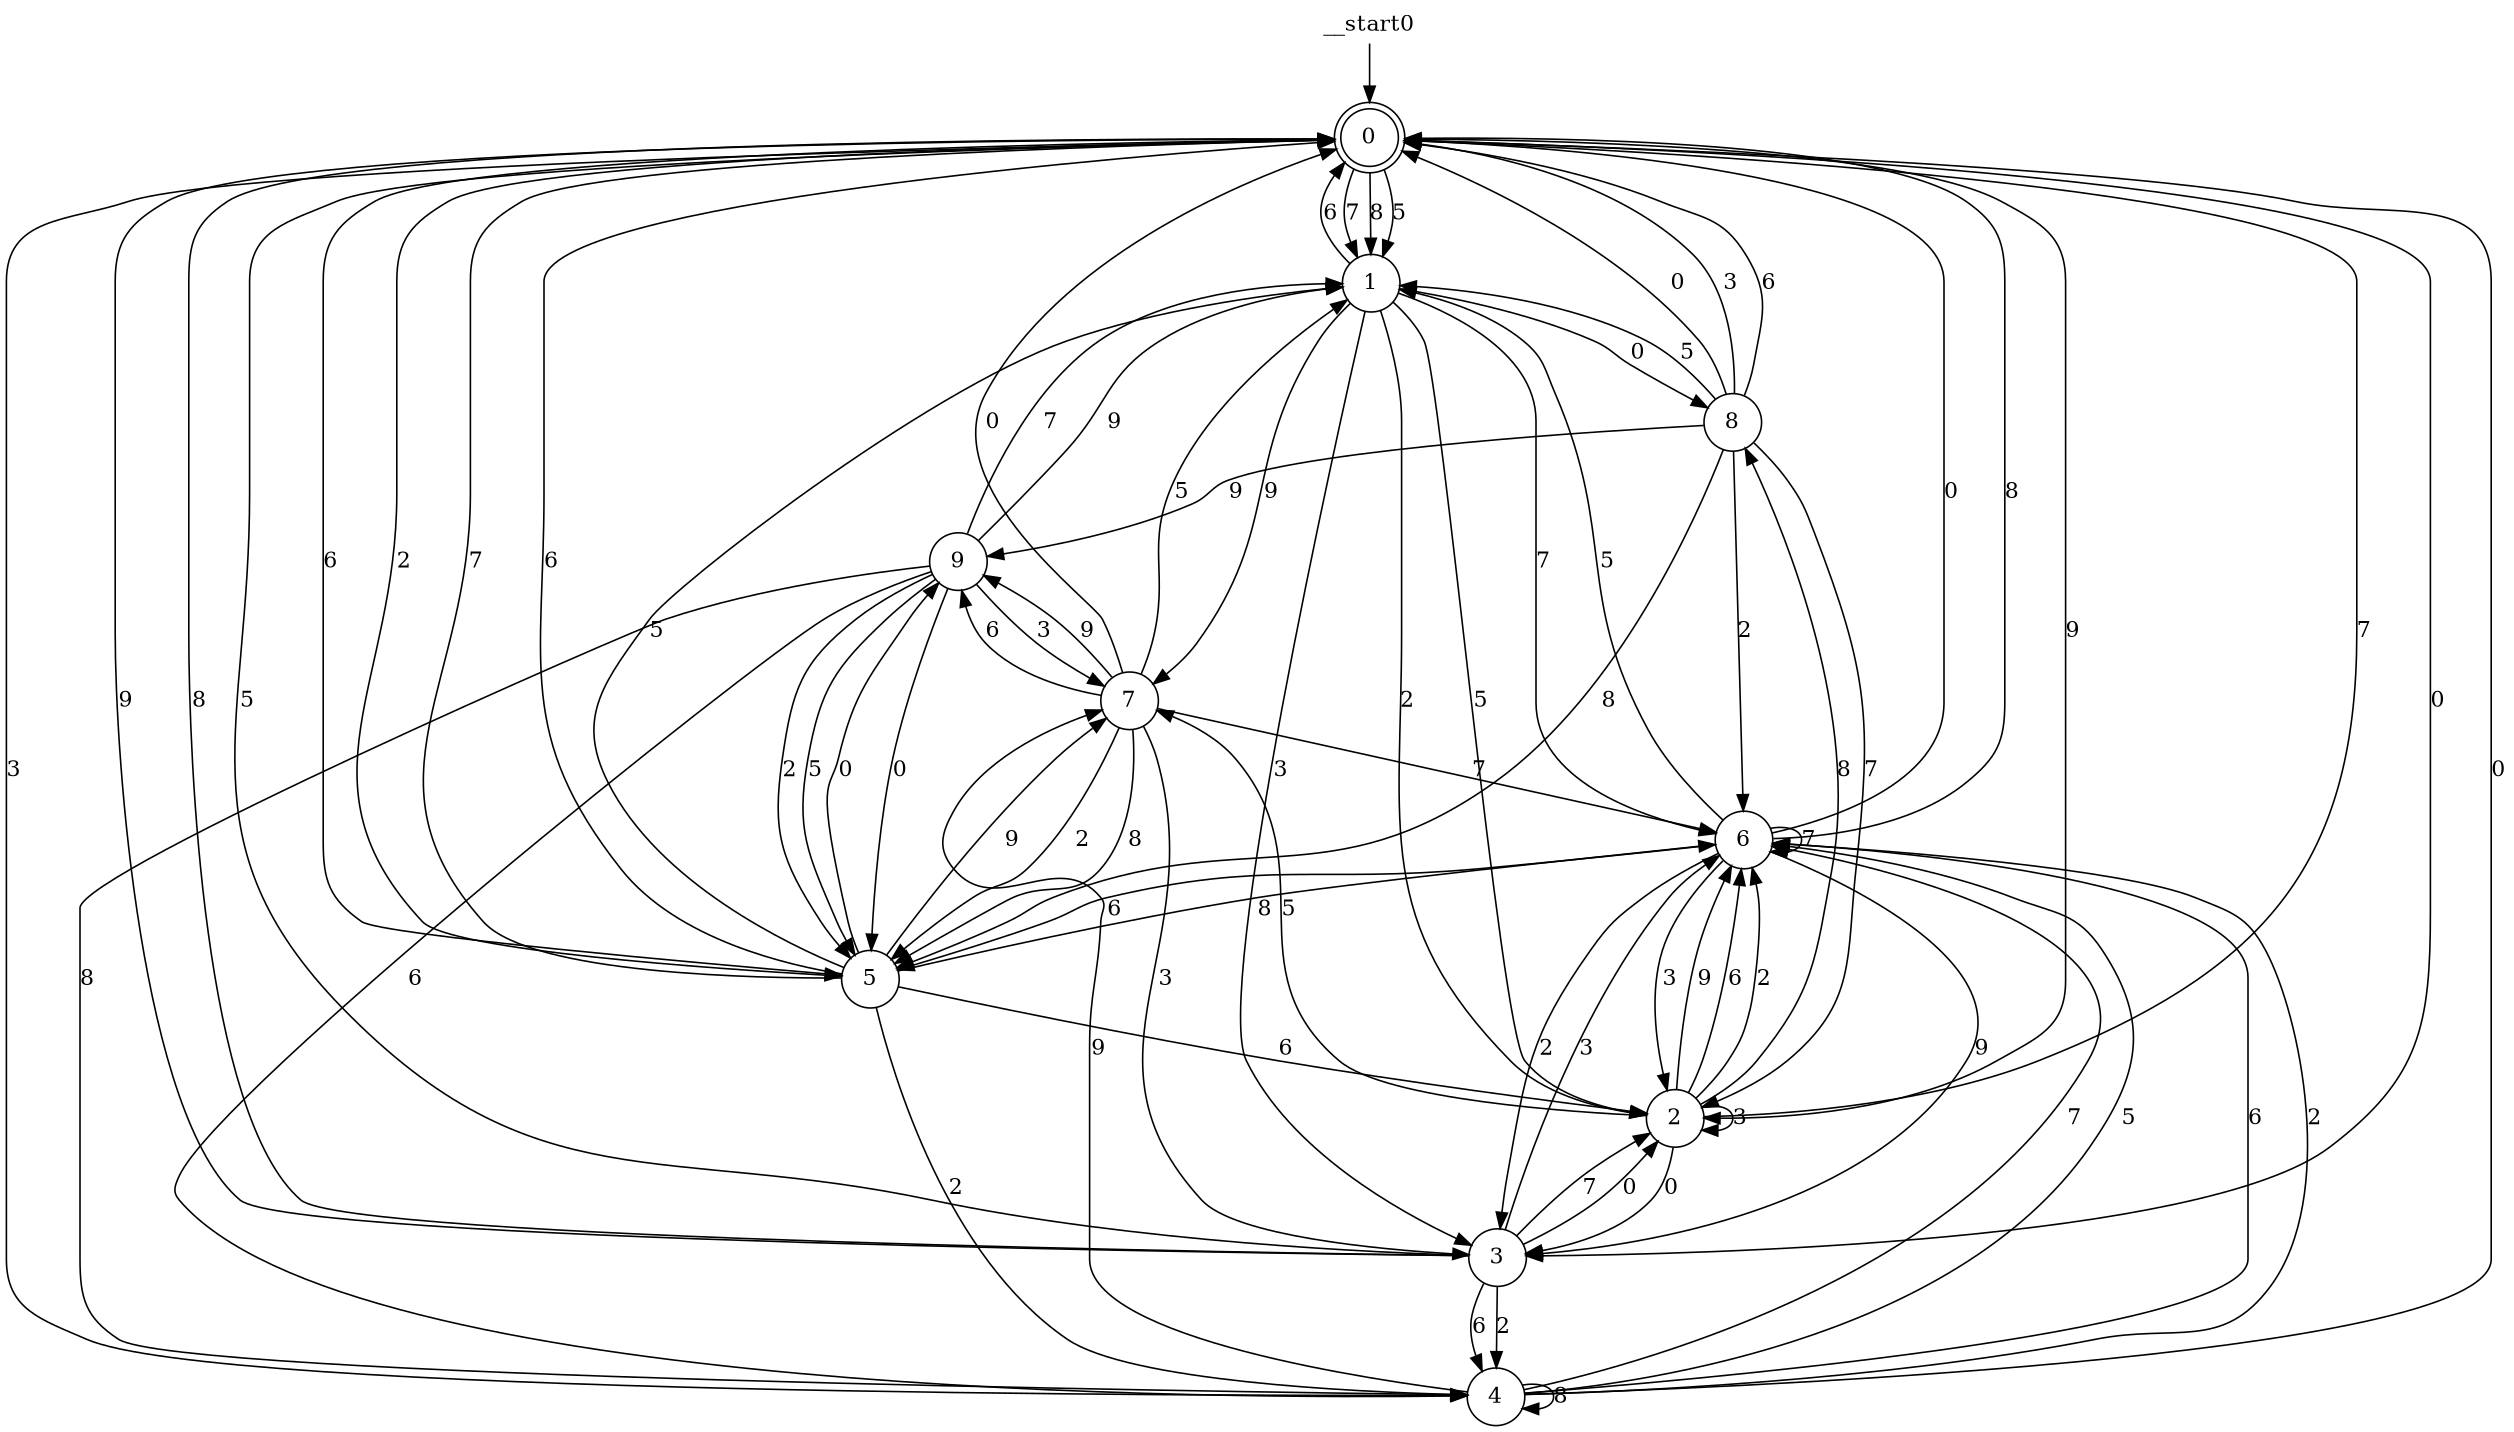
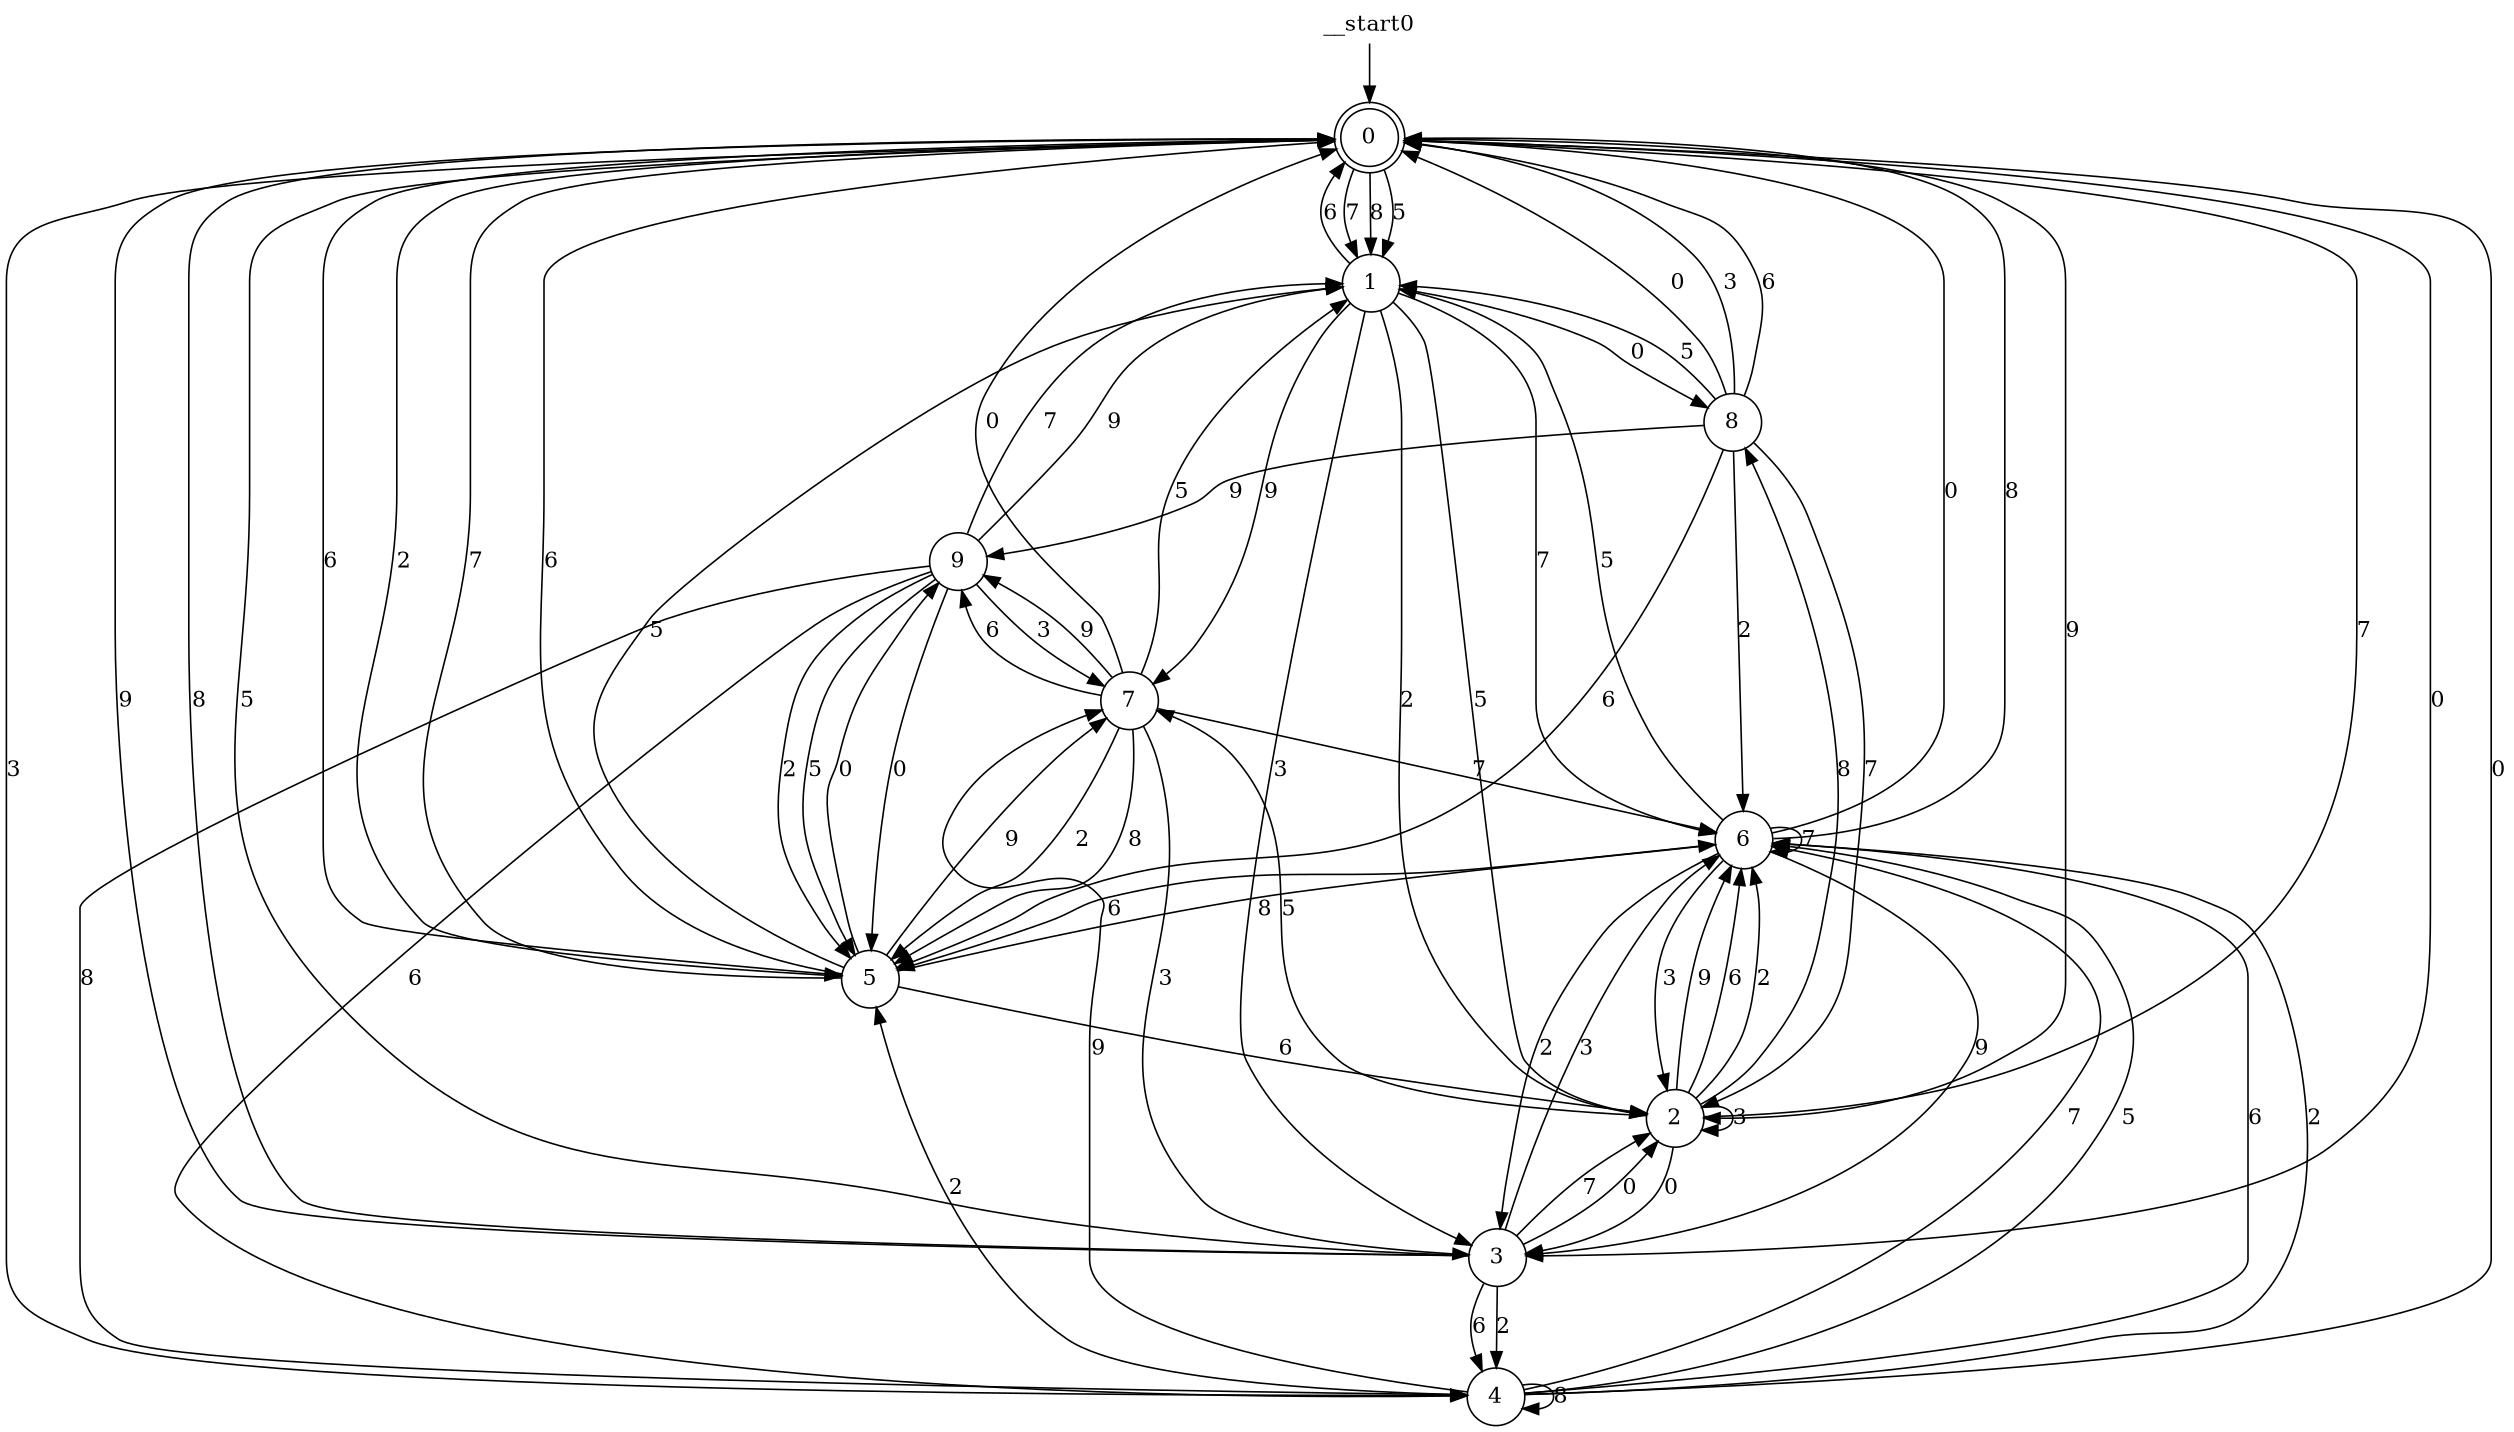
  digraph {
    node [shape=circle]
    n1 [label=0 shape=doublecircle]
    n2 [label=1]
    n3 [label=2]
    n4 [label=3]
    n5 [label=4]
    n6 [label=5]
    n7 [label=6]
    n8 [label=7]
    n9 [label=8]
    n10 [label=9]
    __start0 [height=0 shape=none width=0]
    n1 -> n2 [label=7]
    n1 -> n2 [label=8]
    n1 -> n2 [label=5]
    n1 -> n3 [label=9]
    n1 -> n4 [label=0]
    n1 -> n5 [label=3]
    n1 -> n6 [label=6]
    n1 -> n6 [label=2]
    n2 -> n1 [label=6]
    n2 -> n3 [label=5]
    n2 -> n3 [label=2]
    n2 -> n4 [label=3]
    n2 -> n7 [label=7]
    n2 -> n8 [label=9]
    n2 -> n9 [label=0]
    n3 -> n1 [label=7]
    n3 -> n3 [label=3]
    n3 -> n4 [label=0]
    n3 -> n7 [label=9]
    n3 -> n7 [label=6]
    n3 -> n7 [label=2]
    n3 -> n8 [label=5]
    n3 -> n9 [label=8]
    n4 -> n1 [label=9]
    n4 -> n1 [label=8]
    n4 -> n1 [label=5]
    n4 -> n3 [label=7]
    n4 -> n3 [label=0]
    n4 -> n5 [label=6]
    n4 -> n5 [label=2]
    n4 -> n7 [label=3]
    n5 -> n1 [label=0]
    n5 -> n5 [label=8]
    n5 -> n7 [label=7]
    n5 -> n7 [label=5]
    n5 -> n7 [label=6]
    n5 -> n7 [label=2]
    n5 -> n8 [label=9]
    n6 -> n1 [label=7]
    n6 -> n1 [label=6]
    n6 -> n2 [label=5]
    n6 -> n3 [label=6]
-   n6 -> n5 [label=2]
+   n5 -> n6 [label=2]
    n6 -> n7 [label=8]
    n6 -> n8 [label=9]
    n6 -> n10 [label=0]
    n7 -> n1 [label=8]
    n7 -> n1 [label=0]
    n7 -> n2 [label=5]
    n7 -> n3 [label=3]
    n7 -> n4 [label=9]
    n7 -> n4 [label=2]
    n7 -> n6 [label=6]
    n7 -> n7 [label=7]
    n8 -> n1 [label=0]
    n8 -> n2 [label=5]
    n8 -> n4 [label=3]
    n8 -> n6 [label=8]
    n8 -> n6 [label=2]
    n8 -> n7 [label=7]
    n8 -> n10 [label=9]
    n8 -> n10 [label=6]
    n9 -> n1 [label=0]
    n9 -> n1 [label=3]
    n9 -> n1 [label=6]
    n9 -> n2 [label=5]
    n9 -> n3 [label=7]
-   n9 -> n6 [label=8]
+   n9 -> n6 [label=6]
    n9 -> n7 [label=2]
    n9 -> n10 [label=9]
    n10 -> n2 [label=7]
    n10 -> n2 [label=9]
    n10 -> n5 [label=8]
    n10 -> n5 [label=6]
    n10 -> n6 [label=0]
    n10 -> n6 [label=5]
    n10 -> n6 [label=2]
    n10 -> n8 [label=3]
    __start0 -> n1
  }
